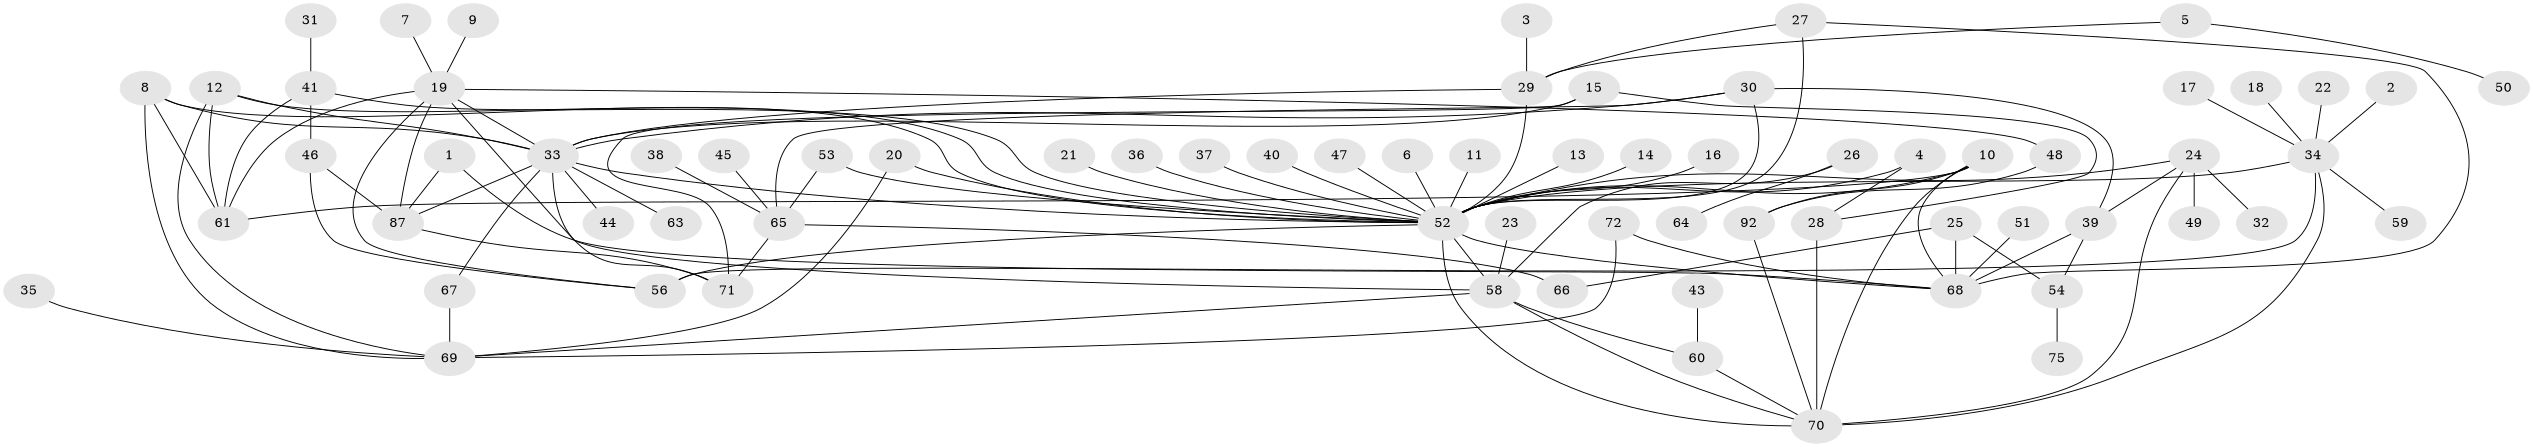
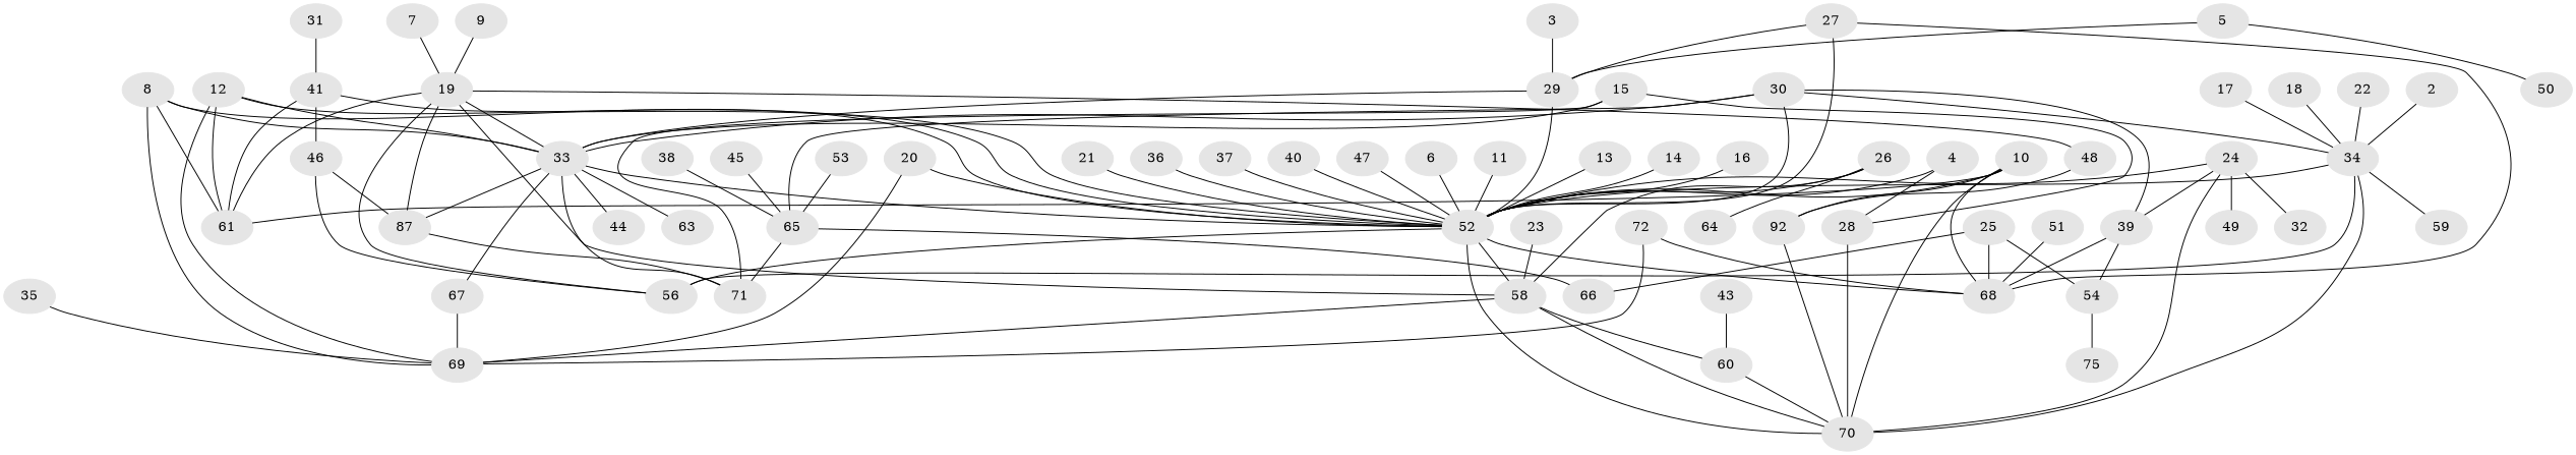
  graph {
    node [color=gray90 style=filled]
    edge [weight=1.0]
    n1 [label=87]
-   1
    68
    71
    2
    34
    52
    70
    56
    59
    3
    29
    33
    4
    28
    58
    5
    50
    6
    7
    19
    61
    48
    8
    69
    44
    63
    67
    9
    10
    n31 [label=92]
    11
    12
    13
    14
    15
    16
    17
    18
    60
    20
    21
    22
    23
    24
    32
    39
    49
    54
    25
    66
    n52 [label=75]
    26
    64
    27
    30
    65
    31
    41
    46
    35
    36
    37
    38
    40
    n66 [label=72]
    43
    45
    47
    51
    53
    n1 -- 71
-   1 -- n1
-   1 -- 68
    2 -- 34
    34 -- 52
    34 -- 70 [weight=2.0]
    34 -- 56 [weight=2.0]
    34 -- 59
    52 -- 68
    52 -- 70
    52 -- 56
    52 -- 58 [weight=2.0]
    3 -- 29
    29 -- 52
    29 -- 33
    33 -- n1
    33 -- 71
    33 -- 52
    33 -- 44
    33 -- 63
    33 -- 67
    4 -- 52
    4 -- 28
    28 -- 70
    58 -- 70
    58 -- 69
    58 -- 60
    5 -- 29
    5 -- 50
    6 -- 52
    7 -- 19
    19 -- n1
    19 -- 56
    19 -- 33
    19 -- 58
    19 -- 61
    19 -- 48
    48 -- n31
    8 -- 52
    8 -- 33
    8 -- 61
    8 -- 69
    67 -- 69
    9 -- 19
    10 -- 68 [weight=2.0]
    10 -- 52
    10 -- 70
    10 -- 61
    10 -- n31
    n31 -- 70
    11 -- 52
    12 -- 52
    12 -- 33
    12 -- 61
    12 -- 69
    13 -- 52
    14 -- 52
    15 -- 71
    15 -- 33
    15 -- 28
    16 -- 52
    17 -- 34
    18 -- 34
    60 -- 70
    20 -- 52
    20 -- 69
    21 -- 52
    22 -- 34
    23 -- 58
    24 -- 52
    24 -- 70
    24 -- 32
    24 -- 39
    24 -- 49
    39 -- 68
    39 -- 54
    54 -- n52
    25 -- 68 [weight=3.0]
    25 -- 54
    25 -- 66
-   53 -- 52
+   26 -- 52
    26 -- 58
    26 -- 64
    27 -- 68
    27 -- 52
    27 -- 29
+   30 -- 34
    30 -- 52 [weight=2.0]
    30 -- 33
    30 -- 39
    30 -- 65
    65 -- 71
    65 -- 66
    31 -- 41
    41 -- 52
    41 -- 61
    41 -- 46
    46 -- n1
    46 -- 56
    35 -- 69
    36 -- 52
    37 -- 52
    38 -- 65
    40 -- 52
    n66 -- 68
    n66 -- 69
    43 -- 60
    45 -- 65
    47 -- 52
    51 -- 68
    53 -- 65
  }
